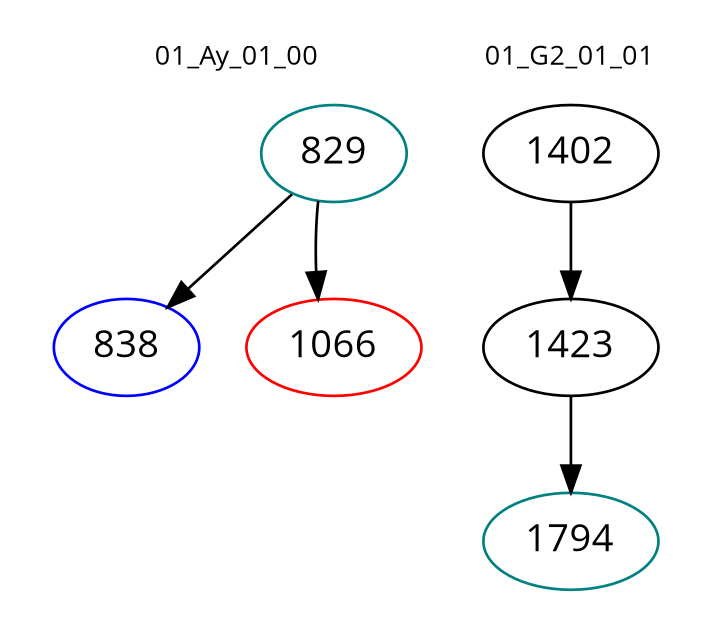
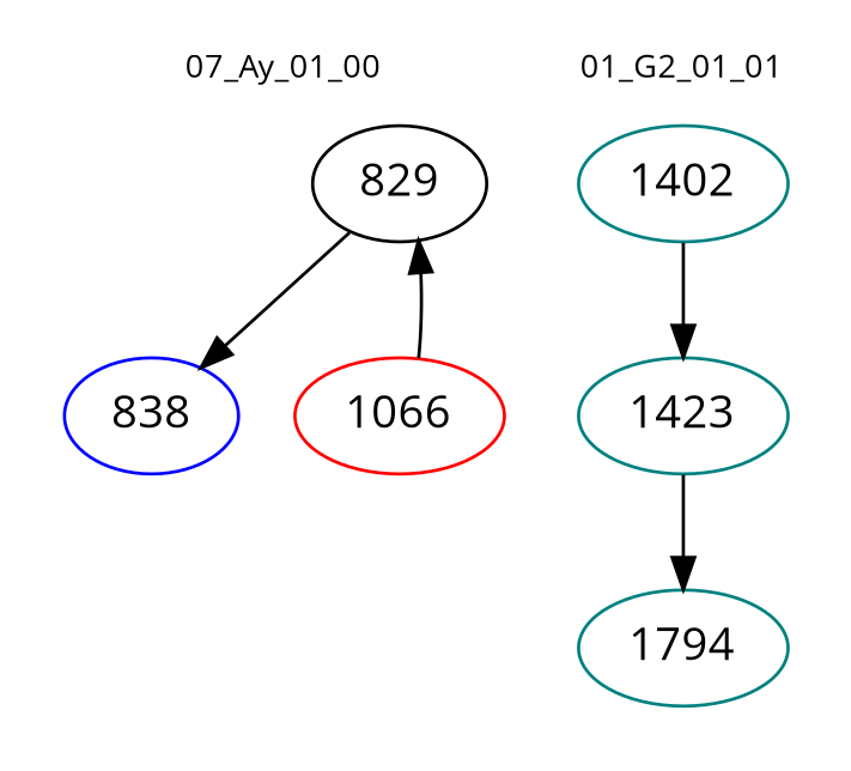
  digraph {
    fontname="Open Sans"
    node [color=black fontname="Open Sans"]
    edge [color=black fontname="Open Sans"]
-   n1 [color=teal label=829]
+   n1 [label=829]
    n2 [color=blue label=838]
    n3 [color=red label=1066]
-   n4 [label=1402]
-   n5 [label=1423]
+   n4 [color=teal label=1402]
+   n5 [color=teal label=1423]
    n6 [color=teal label=1794]
    subgraph cluster_1 {
      color=white
      fontsize=10
-     label="01_Ay_01_00"
+     label="07_Ay_01_00"
      n1
      n2
      n3
    }
    subgraph cluster_2 {
      color=white
      fontsize=10
      label="01_G2_01_01"
      n4
      n5
      n6
    }
    n1 -> n2
-   n1 -> n3
+   n3 -> n1
    n4 -> n5
    n5 -> n6
  }
